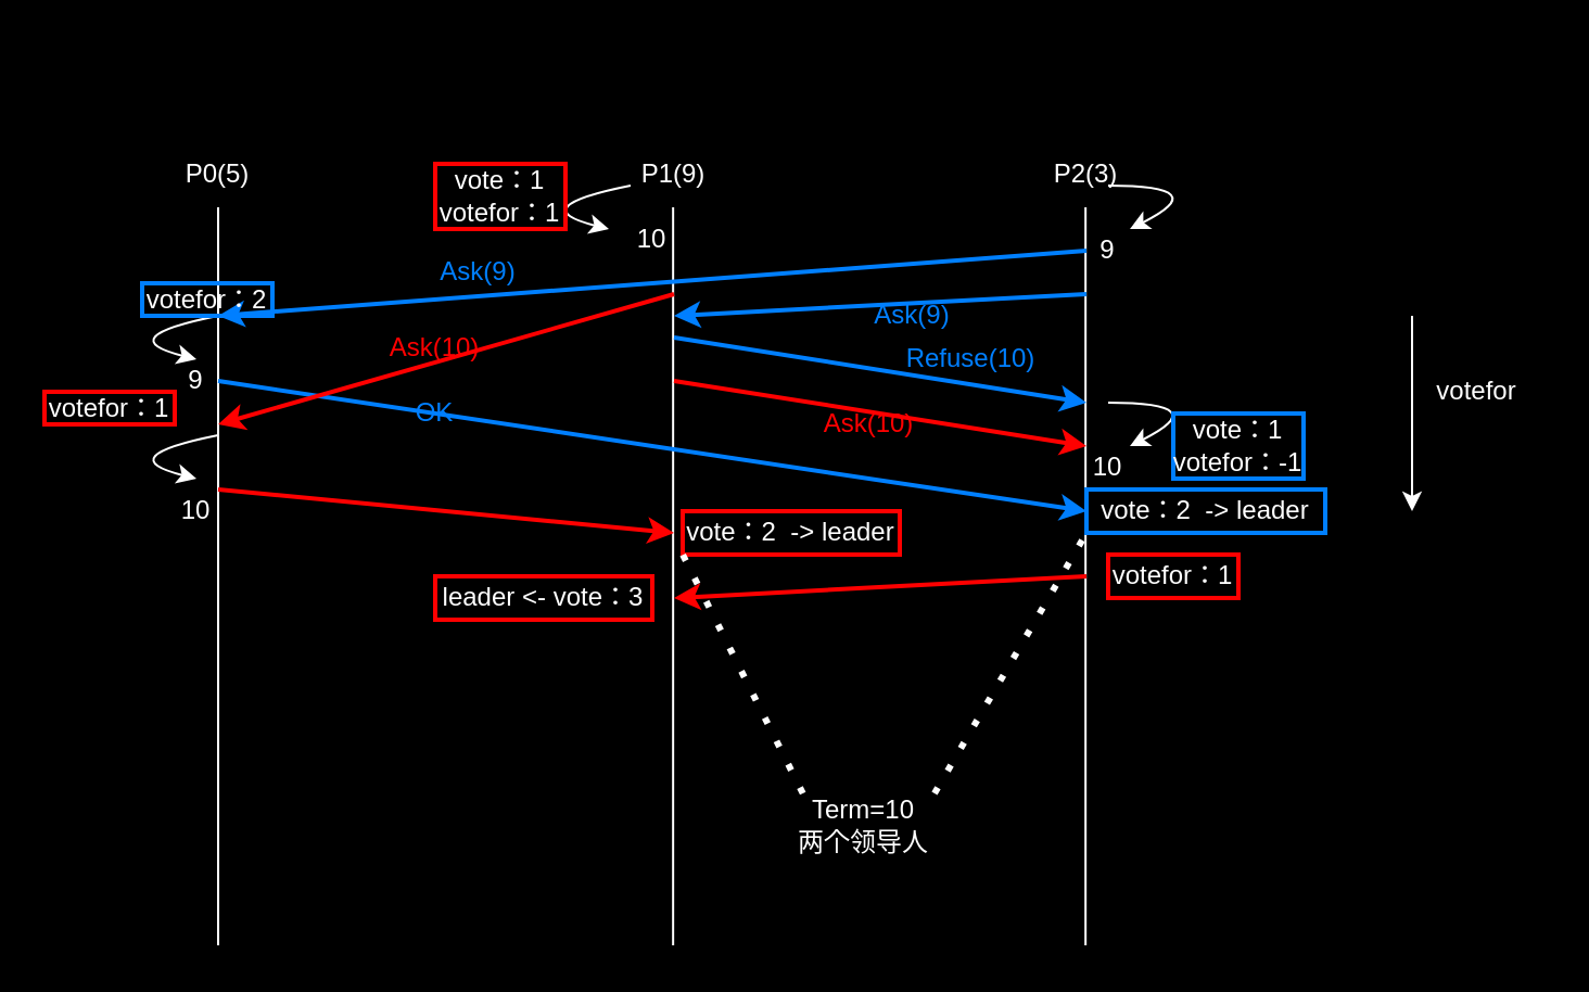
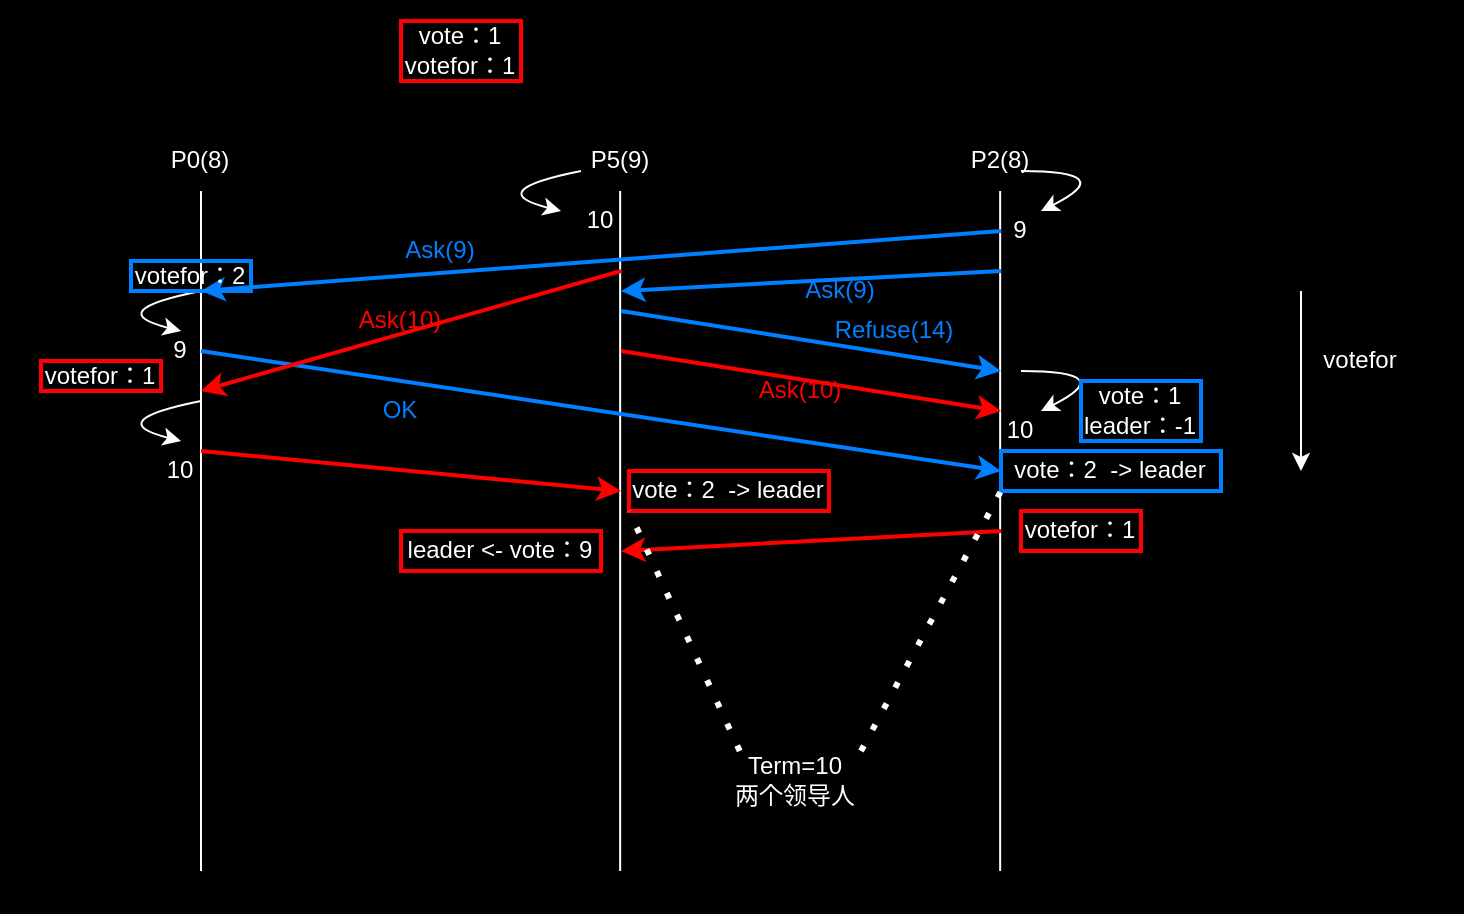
  <mxCell id="0" />
  <mxCell id="1" parent="0" />
  <mxCell id="2" value="Text" style="text;html=1;align=center;verticalAlign=middle;whiteSpace=wrap;rounded=0;" parent="1" vertex="1"><mxGeometry x="35" y="20" width="60" height="30" as="geometry" /></mxCell>
- <mxCell id="3" value="&lt;font color=&quot;#ffffff&quot;&gt;P0(5)&lt;/font&gt;" style="text;html=1;align=center;verticalAlign=middle;whiteSpace=wrap;rounded=0;" vertex="1" parent="1"><mxGeometry x="70" y="65" width="60" height="30" as="geometry" /></mxCell>
- <mxCell id="4" value="&lt;font color=&quot;#ffffff&quot;&gt;P1(9)&lt;/font&gt;" style="text;html=1;align=center;verticalAlign=middle;whiteSpace=wrap;rounded=0;" vertex="1" parent="1"><mxGeometry x="280" y="65" width="60" height="30" as="geometry" /></mxCell>
- <mxCell id="5" value="&lt;font color=&quot;#ffffff&quot;&gt;P2(3)&lt;/font&gt;" style="text;html=1;align=center;verticalAlign=middle;whiteSpace=wrap;rounded=0;" vertex="1" parent="1"><mxGeometry x="470" y="65" width="60" height="30" as="geometry" /></mxCell>
+ <mxCell id="3" value="&lt;font color=&quot;#ffffff&quot;&gt;P0(8)&lt;/font&gt;" style="text;html=1;align=center;verticalAlign=middle;whiteSpace=wrap;rounded=0;" vertex="1" parent="1"><mxGeometry x="70" y="65" width="60" height="30" as="geometry" /></mxCell>
+ <mxCell id="4" value="&lt;font color=&quot;#ffffff&quot;&gt;P5(9)&lt;/font&gt;" style="text;html=1;align=center;verticalAlign=middle;whiteSpace=wrap;rounded=0;" vertex="1" parent="1"><mxGeometry x="280" y="65" width="60" height="30" as="geometry" /></mxCell>
+ <mxCell id="5" value="&lt;font color=&quot;#ffffff&quot;&gt;P2(8)&lt;/font&gt;" style="text;html=1;align=center;verticalAlign=middle;whiteSpace=wrap;rounded=0;" vertex="1" parent="1"><mxGeometry x="470" y="65" width="60" height="30" as="geometry" /></mxCell>
  <mxCell id="6" value="" style="endArrow=classic;html=1;rounded=0;strokeColor=#FFFFFF;" edge="1" parent="1"><mxGeometry width="50" height="50" relative="1" as="geometry"><mxPoint x="650" y="145" as="sourcePoint" /><mxPoint x="650" y="235" as="targetPoint" /></mxGeometry></mxCell>
  <mxCell id="7" value="&lt;font color=&quot;#ffffff&quot;&gt;votefor&lt;/font&gt;" style="text;html=1;align=center;verticalAlign=middle;whiteSpace=wrap;rounded=0;" vertex="1" parent="1"><mxGeometry x="650" y="165" width="60" height="30" as="geometry" /></mxCell>
  <mxCell id="8" value="" style="endArrow=none;html=1;rounded=0;strokeColor=#FFFFFF;" edge="1" parent="1"><mxGeometry width="50" height="50" relative="1" as="geometry"><mxPoint x="100" y="435" as="sourcePoint" /><mxPoint x="100" y="95" as="targetPoint" /></mxGeometry></mxCell>
  <mxCell id="9" value="" style="endArrow=none;html=1;rounded=0;strokeColor=#FFFFFF;" edge="1" parent="1"><mxGeometry width="50" height="50" relative="1" as="geometry"><mxPoint x="309.58" y="435" as="sourcePoint" /><mxPoint x="309.58" y="95" as="targetPoint" /></mxGeometry></mxCell>
  <mxCell id="10" value="" style="endArrow=none;html=1;rounded=0;strokeColor=#FFFFFF;" edge="1" parent="1"><mxGeometry width="50" height="50" relative="1" as="geometry"><mxPoint x="499.58" y="435" as="sourcePoint" /><mxPoint x="499.58" y="95" as="targetPoint" /></mxGeometry></mxCell>
  <mxCell id="11" value="" style="curved=1;endArrow=classic;html=1;rounded=0;strokeColor=#FFFFFF;" edge="1" parent="1"><mxGeometry width="50" height="50" relative="1" as="geometry"><mxPoint x="510" y="85" as="sourcePoint" /><mxPoint x="520" y="105" as="targetPoint" /><Array as="points"><mxPoint x="560" y="85" /></Array></mxGeometry></mxCell>
  <mxCell id="12" value="&lt;font color=&quot;#ffffff&quot;&gt;9&lt;/font&gt;" style="text;html=1;align=center;verticalAlign=middle;whiteSpace=wrap;rounded=0;" vertex="1" parent="1"><mxGeometry x="500" y="105" width="20" height="20" as="geometry" /></mxCell>
  <mxCell id="13" value="" style="endArrow=classic;html=1;rounded=0;strokeColor=#007FFF;curved=0;strokeWidth=2;" edge="1" parent="1"><mxGeometry width="50" height="50" relative="1" as="geometry"><mxPoint x="500" y="115" as="sourcePoint" /><mxPoint x="100" y="145" as="targetPoint" /></mxGeometry></mxCell>
  <mxCell id="14" value="" style="endArrow=classic;html=1;rounded=0;strokeColor=#007FFF;strokeWidth=2;" edge="1" parent="1"><mxGeometry width="50" height="50" relative="1" as="geometry"><mxPoint x="100" y="175" as="sourcePoint" /><mxPoint x="500" y="235" as="targetPoint" /></mxGeometry></mxCell>
  <mxCell id="15" value="" style="curved=1;endArrow=classic;html=1;rounded=0;strokeColor=#FFFFFF;" edge="1" parent="1"><mxGeometry width="50" height="50" relative="1" as="geometry"><mxPoint x="100" y="145" as="sourcePoint" /><mxPoint x="90" y="165" as="targetPoint" /><Array as="points"><mxPoint x="50" y="155" /></Array></mxGeometry></mxCell>
  <mxCell id="16" value="&lt;font color=&quot;#ffffff&quot;&gt;9&lt;/font&gt;" style="text;html=1;align=center;verticalAlign=middle;whiteSpace=wrap;rounded=0;" vertex="1" parent="1"><mxGeometry x="80" y="165" width="20" height="20" as="geometry" /></mxCell>
  <mxCell id="17" value="&lt;font color=&quot;#007fff&quot;&gt;Ask(9)&lt;/font&gt;" style="text;html=1;align=center;verticalAlign=middle;whiteSpace=wrap;rounded=0;" vertex="1" parent="1"><mxGeometry x="200" y="115" width="40" height="20" as="geometry" /></mxCell>
- <mxCell id="18" value="&lt;font color=&quot;#007fff&quot;&gt;OK&lt;/font&gt;" style="text;html=1;align=center;verticalAlign=middle;whiteSpace=wrap;rounded=0;" vertex="1" parent="1"><mxGeometry x="180" y="180" width="40" height="20" as="geometry" /></mxCell>
+ <mxCell id="18" value="&lt;font color=&quot;#007fff&quot;&gt;OK&lt;/font&gt;" style="text;html=1;align=center;verticalAlign=middle;whiteSpace=wrap;rounded=0;" vertex="1" parent="1"><mxGeometry x="180" y="195" width="40" height="20" as="geometry" /></mxCell>
  <mxCell id="19" value="&lt;font color=&quot;#ffffff&quot;&gt;vote：2&amp;nbsp;&amp;nbsp;&lt;/font&gt;&lt;span style=&quot;color: rgb(255, 255, 255); background-color: initial;&quot;&gt;-&amp;gt; leader&lt;/span&gt;" style="text;html=1;align=center;verticalAlign=middle;whiteSpace=wrap;rounded=0;strokeWidth=2;strokeColor=#007FFF;" vertex="1" parent="1"><mxGeometry x="500" y="225" width="110" height="20" as="geometry" /></mxCell>
  <mxCell id="20" value="" style="endArrow=classic;html=1;rounded=0;strokeColor=#007FFF;strokeWidth=2;" edge="1" parent="1"><mxGeometry width="50" height="50" relative="1" as="geometry"><mxPoint x="500" y="135" as="sourcePoint" /><mxPoint x="310" y="145" as="targetPoint" /></mxGeometry></mxCell>
  <mxCell id="21" value="&lt;font color=&quot;#007fff&quot;&gt;Ask(9)&lt;/font&gt;" style="text;html=1;align=center;verticalAlign=middle;whiteSpace=wrap;rounded=0;" vertex="1" parent="1"><mxGeometry x="400" y="135" width="40" height="20" as="geometry" /></mxCell>
  <mxCell id="22" value="" style="endArrow=classic;html=1;rounded=0;strokeColor=#007FFF;strokeWidth=2;" edge="1" parent="1"><mxGeometry width="50" height="50" relative="1" as="geometry"><mxPoint x="310" y="155" as="sourcePoint" /><mxPoint x="500" y="185" as="targetPoint" /></mxGeometry></mxCell>
- <mxCell id="23" value="&lt;font color=&quot;#007fff&quot;&gt;Refuse(10)&lt;/font&gt;" style="text;html=1;align=center;verticalAlign=middle;whiteSpace=wrap;rounded=0;" vertex="1" parent="1"><mxGeometry x="414" y="155" width="66" height="20" as="geometry" /></mxCell>
+ <mxCell id="23" value="&lt;font color=&quot;#007fff&quot;&gt;Refuse(14)&lt;/font&gt;" style="text;html=1;align=center;verticalAlign=middle;whiteSpace=wrap;rounded=0;" vertex="1" parent="1"><mxGeometry x="414" y="155" width="66" height="20" as="geometry" /></mxCell>
  <mxCell id="24" value="" style="curved=1;endArrow=classic;html=1;rounded=0;strokeColor=#FFFFFF;" edge="1" parent="1"><mxGeometry width="50" height="50" relative="1" as="geometry"><mxPoint x="510" y="185" as="sourcePoint" /><mxPoint x="520" y="205" as="targetPoint" /><Array as="points"><mxPoint x="560" y="185" /></Array></mxGeometry></mxCell>
  <mxCell id="25" value="&lt;font color=&quot;#ffffff&quot;&gt;10&lt;/font&gt;" style="text;html=1;align=center;verticalAlign=middle;whiteSpace=wrap;rounded=0;" vertex="1" parent="1"><mxGeometry x="500" y="205" width="20" height="20" as="geometry" /></mxCell>
- <mxCell id="26" value="&lt;font color=&quot;#ffffff&quot;&gt;vote：1&lt;/font&gt;&lt;div&gt;&lt;font color=&quot;#ffffff&quot;&gt;votefor：-1&lt;/font&gt;&lt;/div&gt;" style="text;html=1;align=center;verticalAlign=middle;whiteSpace=wrap;rounded=0;strokeWidth=2;strokeColor=#007FFF;" vertex="1" parent="1"><mxGeometry x="540" y="190" width="60" height="30" as="geometry" /></mxCell>
+ <mxCell id="26" value="&lt;font color=&quot;#ffffff&quot;&gt;vote：1&lt;/font&gt;&lt;div&gt;&lt;font color=&quot;#ffffff&quot;&gt;leader：-1&lt;/font&gt;&lt;/div&gt;" style="text;html=1;align=center;verticalAlign=middle;whiteSpace=wrap;rounded=0;strokeWidth=2;strokeColor=#007FFF;" vertex="1" parent="1"><mxGeometry x="540" y="190" width="60" height="30" as="geometry" /></mxCell>
  <mxCell id="27" value="&lt;div&gt;&lt;font color=&quot;#ffffff&quot;&gt;votefor：2&lt;/font&gt;&lt;/div&gt;" style="text;html=1;align=center;verticalAlign=middle;whiteSpace=wrap;rounded=0;strokeWidth=2;strokeColor=#007FFF;" vertex="1" parent="1"><mxGeometry x="65" y="130" width="60" height="15" as="geometry" /></mxCell>
  <mxCell id="28" value="" style="curved=1;endArrow=classic;html=1;rounded=0;strokeColor=#FFFFFF;" edge="1" parent="1"><mxGeometry width="50" height="50" relative="1" as="geometry"><mxPoint x="290" y="85" as="sourcePoint" /><mxPoint x="280" y="105" as="targetPoint" /><Array as="points"><mxPoint x="240" y="95" /></Array></mxGeometry></mxCell>
  <mxCell id="29" value="&lt;font color=&quot;#ffffff&quot;&gt;10&lt;/font&gt;" style="text;html=1;align=center;verticalAlign=middle;whiteSpace=wrap;rounded=0;" vertex="1" parent="1"><mxGeometry x="290" y="100" width="20" height="20" as="geometry" /></mxCell>
- <mxCell id="30" value="&lt;font color=&quot;#ffffff&quot;&gt;vote：1&lt;/font&gt;&lt;div&gt;&lt;font color=&quot;#ffffff&quot;&gt;votefor：1&lt;/font&gt;&lt;/div&gt;" style="text;html=1;align=center;verticalAlign=middle;whiteSpace=wrap;rounded=0;strokeWidth=2;strokeColor=#FF0000;" vertex="1" parent="1"><mxGeometry x="200" y="75" width="60" height="30" as="geometry" /></mxCell>
+ <mxCell id="30" value="&lt;font color=&quot;#ffffff&quot;&gt;vote：1&lt;/font&gt;&lt;div&gt;&lt;font color=&quot;#ffffff&quot;&gt;votefor：1&lt;/font&gt;&lt;/div&gt;" style="text;html=1;align=center;verticalAlign=middle;whiteSpace=wrap;rounded=0;strokeWidth=2;strokeColor=#FF0000;" vertex="1" parent="1"><mxGeometry x="200" y="10" width="60" height="30" as="geometry" /></mxCell>
  <mxCell id="31" value="" style="endArrow=classic;html=1;rounded=0;strokeColor=#FF0000;strokeWidth=2;" edge="1" parent="1"><mxGeometry width="50" height="50" relative="1" as="geometry"><mxPoint x="310" y="135" as="sourcePoint" /><mxPoint x="100" y="195" as="targetPoint" /></mxGeometry></mxCell>
  <mxCell id="32" value="&lt;font color=&quot;#ff0000&quot;&gt;Ask(10)&lt;/font&gt;" style="text;html=1;align=center;verticalAlign=middle;whiteSpace=wrap;rounded=0;" vertex="1" parent="1"><mxGeometry x="180" y="150" width="40" height="20" as="geometry" /></mxCell>
  <mxCell id="33" value="" style="curved=1;endArrow=classic;html=1;rounded=0;strokeColor=#FFFFFF;" edge="1" parent="1"><mxGeometry width="50" height="50" relative="1" as="geometry"><mxPoint x="100" y="200" as="sourcePoint" /><mxPoint x="90" y="220" as="targetPoint" /><Array as="points"><mxPoint x="50" y="210" /></Array></mxGeometry></mxCell>
  <mxCell id="34" value="&lt;font color=&quot;#ffffff&quot;&gt;10&lt;/font&gt;" style="text;html=1;align=center;verticalAlign=middle;whiteSpace=wrap;rounded=0;" vertex="1" parent="1"><mxGeometry x="80" y="225" width="20" height="20" as="geometry" /></mxCell>
  <mxCell id="35" value="&lt;div&gt;&lt;font color=&quot;#ffffff&quot;&gt;votefor：1&lt;/font&gt;&lt;/div&gt;" style="text;html=1;align=center;verticalAlign=middle;whiteSpace=wrap;rounded=0;strokeWidth=2;strokeColor=#FF0000;" vertex="1" parent="1"><mxGeometry x="20" y="180" width="60" height="15" as="geometry" /></mxCell>
  <mxCell id="36" value="" style="endArrow=classic;html=1;rounded=0;strokeColor=#FF0000;strokeWidth=2;" edge="1" parent="1"><mxGeometry width="50" height="50" relative="1" as="geometry"><mxPoint x="310" y="175" as="sourcePoint" /><mxPoint x="500" y="205" as="targetPoint" /></mxGeometry></mxCell>
  <mxCell id="37" value="&lt;font color=&quot;#ff0000&quot;&gt;Ask(10)&lt;/font&gt;" style="text;html=1;align=center;verticalAlign=middle;whiteSpace=wrap;rounded=0;" vertex="1" parent="1"><mxGeometry x="380" y="185" width="40" height="20" as="geometry" /></mxCell>
  <mxCell id="38" value="" style="endArrow=classic;html=1;rounded=0;strokeColor=#FF0000;strokeWidth=2;" edge="1" parent="1"><mxGeometry width="50" height="50" relative="1" as="geometry"><mxPoint x="100" y="225" as="sourcePoint" /><mxPoint x="310" y="245" as="targetPoint" /></mxGeometry></mxCell>
  <mxCell id="39" value="&lt;font color=&quot;#ffffff&quot;&gt;vote：2&amp;nbsp;&amp;nbsp;&lt;/font&gt;&lt;span style=&quot;background-color: initial; color: rgb(255, 255, 255);&quot;&gt;-&amp;gt; leader&lt;/span&gt;" style="text;html=1;align=center;verticalAlign=middle;whiteSpace=wrap;rounded=0;strokeWidth=2;strokeColor=#FF0000;" vertex="1" parent="1"><mxGeometry x="314" y="235" width="100" height="20" as="geometry" /></mxCell>
  <mxCell id="40" value="" style="endArrow=classic;html=1;rounded=0;strokeColor=#FF0000;strokeWidth=2;" edge="1" parent="1"><mxGeometry width="50" height="50" relative="1" as="geometry"><mxPoint x="500" y="265" as="sourcePoint" /><mxPoint x="310" y="275" as="targetPoint" /></mxGeometry></mxCell>
  <mxCell id="41" value="&lt;div&gt;&lt;font color=&quot;#ffffff&quot;&gt;votefor：1&lt;/font&gt;&lt;/div&gt;" style="text;html=1;align=center;verticalAlign=middle;whiteSpace=wrap;rounded=0;strokeWidth=2;strokeColor=#FF0000;" vertex="1" parent="1"><mxGeometry x="510" y="255" width="60" height="20" as="geometry" /></mxCell>
- <mxCell id="42" value="&lt;font color=&quot;#ffffff&quot;&gt;leader &amp;lt;- vote：3&lt;/font&gt;" style="text;html=1;align=center;verticalAlign=middle;whiteSpace=wrap;rounded=0;strokeWidth=2;strokeColor=#FF0000;" vertex="1" parent="1"><mxGeometry x="200" y="265" width="100" height="20" as="geometry" /></mxCell>
+ <mxCell id="42" value="&lt;font color=&quot;#ffffff&quot;&gt;leader &amp;lt;- vote：9&lt;/font&gt;" style="text;html=1;align=center;verticalAlign=middle;whiteSpace=wrap;rounded=0;strokeWidth=2;strokeColor=#FF0000;" vertex="1" parent="1"><mxGeometry x="200" y="265" width="100" height="20" as="geometry" /></mxCell>
  <mxCell id="43" value="" style="endArrow=none;dashed=1;html=1;dashPattern=1 3;strokeWidth=3;rounded=0;strokeColor=#FFFFFF;entryX=0;entryY=1;entryDx=0;entryDy=0;exitX=0.067;exitY=0;exitDx=0;exitDy=0;exitPerimeter=0;" edge="1" parent="1" source="45" target="39"><mxGeometry width="50" height="50" relative="1" as="geometry"><mxPoint x="370" y="375" as="sourcePoint" /><mxPoint x="300" y="285" as="targetPoint" /></mxGeometry></mxCell>
  <mxCell id="44" value="" style="endArrow=none;dashed=1;html=1;dashPattern=1 3;strokeWidth=3;rounded=0;strokeColor=#FFFFFF;entryX=0;entryY=1;entryDx=0;entryDy=0;exitX=1;exitY=0;exitDx=0;exitDy=0;" edge="1" parent="1" source="45" target="19"><mxGeometry width="50" height="50" relative="1" as="geometry"><mxPoint x="414" y="375" as="sourcePoint" /><mxPoint x="334" y="285" as="targetPoint" /></mxGeometry></mxCell>
- <mxCell id="45" value="&lt;font color=&quot;#ffffff&quot;&gt;Term=10&lt;/font&gt;&lt;div&gt;&lt;font color=&quot;#ffffff&quot;&gt;两个领导人&lt;/font&gt;&lt;/div&gt;" style="text;html=1;align=center;verticalAlign=middle;whiteSpace=wrap;rounded=0;strokeWidth=2;strokeColor=none;" vertex="1" parent="1"><mxGeometry x="365" y="365" width="65" height="30" as="geometry" /></mxCell>
+ <mxCell id="45" value="&lt;font color=&quot;#ffffff&quot;&gt;Term=10&lt;/font&gt;&lt;div&gt;&lt;font color=&quot;#ffffff&quot;&gt;两个领导人&lt;/font&gt;&lt;/div&gt;" style="text;html=1;align=center;verticalAlign=middle;whiteSpace=wrap;rounded=0;strokeWidth=2;strokeColor=none;" vertex="1" parent="1"><mxGeometry x="365" y="375" width="65" height="30" as="geometry" /></mxCell>
